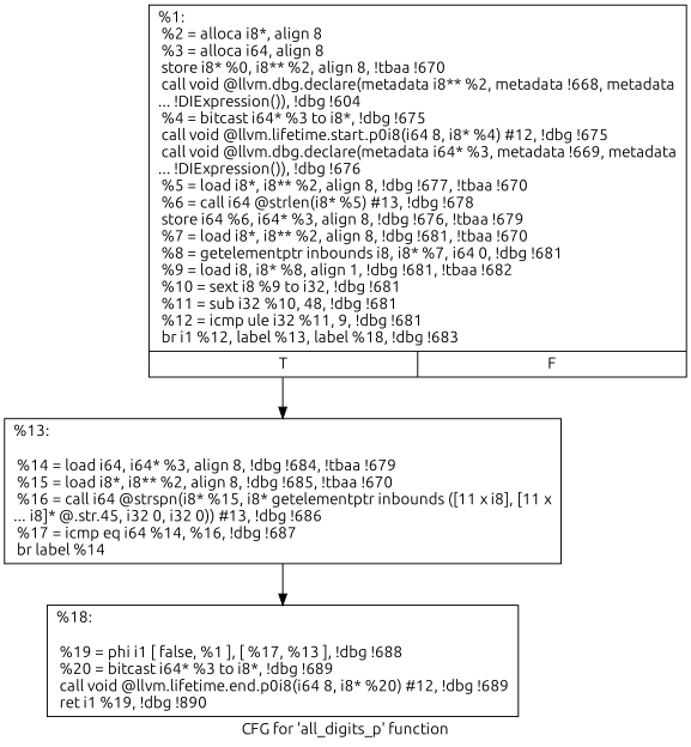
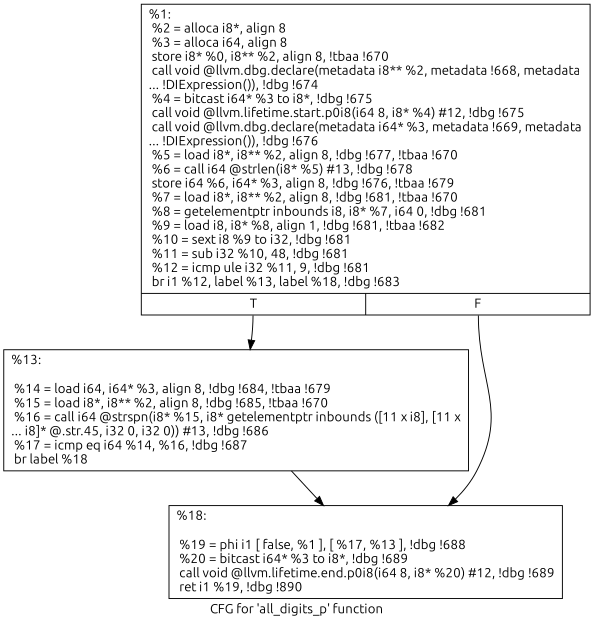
  digraph {
    fontname=Ubuntu
    label="CFG for 'all_digits_p' function"
    node [fontname=Ubuntu shape=record]
    edge [fontname=Ubuntu]
-   n1 [label="{%1:\l  %2 = alloca i8*, align 8\l  %3 = alloca i64, align 8\l  store i8* %0, i8** %2, align 8, !tbaa !670\l  call void @llvm.dbg.declare(metadata i8** %2, metadata !668, metadata\l... !DIExpression()), !dbg !604\l  %4 = bitcast i64* %3 to i8*, !dbg !675\l  call void @llvm.lifetime.start.p0i8(i64 8, i8* %4) #12, !dbg !675\l  call void @llvm.dbg.declare(metadata i64* %3, metadata !669, metadata\l... !DIExpression()), !dbg !676\l  %5 = load i8*, i8** %2, align 8, !dbg !677, !tbaa !670\l  %6 = call i64 @strlen(i8* %5) #13, !dbg !678\l  store i64 %6, i64* %3, align 8, !dbg !676, !tbaa !679\l  %7 = load i8*, i8** %2, align 8, !dbg !681, !tbaa !670\l  %8 = getelementptr inbounds i8, i8* %7, i64 0, !dbg !681\l  %9 = load i8, i8* %8, align 1, !dbg !681, !tbaa !682\l  %10 = sext i8 %9 to i32, !dbg !681\l  %11 = sub i32 %10, 48, !dbg !681\l  %12 = icmp ule i32 %11, 9, !dbg !681\l  br i1 %12, label %13, label %18, !dbg !683\l|{<s0>T|<s1>F}}"]
-   n2 [label="{%13:\l\l  %14 = load i64, i64* %3, align 8, !dbg !684, !tbaa !679\l  %15 = load i8*, i8** %2, align 8, !dbg !685, !tbaa !670\l  %16 = call i64 @strspn(i8* %15, i8* getelementptr inbounds ([11 x i8], [11 x\l... i8]* @.str.45, i32 0, i32 0)) #13, !dbg !686\l  %17 = icmp eq i64 %14, %16, !dbg !687\l  br label %14\l}"]
+   n1 [label="{%1:\l  %2 = alloca i8*, align 8\l  %3 = alloca i64, align 8\l  store i8* %0, i8** %2, align 8, !tbaa !670\l  call void @llvm.dbg.declare(metadata i8** %2, metadata !668, metadata\l... !DIExpression()), !dbg !674\l  %4 = bitcast i64* %3 to i8*, !dbg !675\l  call void @llvm.lifetime.start.p0i8(i64 8, i8* %4) #12, !dbg !675\l  call void @llvm.dbg.declare(metadata i64* %3, metadata !669, metadata\l... !DIExpression()), !dbg !676\l  %5 = load i8*, i8** %2, align 8, !dbg !677, !tbaa !670\l  %6 = call i64 @strlen(i8* %5) #13, !dbg !678\l  store i64 %6, i64* %3, align 8, !dbg !676, !tbaa !679\l  %7 = load i8*, i8** %2, align 8, !dbg !681, !tbaa !670\l  %8 = getelementptr inbounds i8, i8* %7, i64 0, !dbg !681\l  %9 = load i8, i8* %8, align 1, !dbg !681, !tbaa !682\l  %10 = sext i8 %9 to i32, !dbg !681\l  %11 = sub i32 %10, 48, !dbg !681\l  %12 = icmp ule i32 %11, 9, !dbg !681\l  br i1 %12, label %13, label %18, !dbg !683\l|{<s0>T|<s1>F}}"]
+   n2 [label="{%13:\l\l  %14 = load i64, i64* %3, align 8, !dbg !684, !tbaa !679\l  %15 = load i8*, i8** %2, align 8, !dbg !685, !tbaa !670\l  %16 = call i64 @strspn(i8* %15, i8* getelementptr inbounds ([11 x i8], [11 x\l... i8]* @.str.45, i32 0, i32 0)) #13, !dbg !686\l  %17 = icmp eq i64 %14, %16, !dbg !687\l  br label %18\l}"]
    n3 [label="{%18:\l\l  %19 = phi i1 [ false, %1 ], [ %17, %13 ], !dbg !688\l  %20 = bitcast i64* %3 to i8*, !dbg !689\l  call void @llvm.lifetime.end.p0i8(i64 8, i8* %20) #12, !dbg !689\l  ret i1 %19, !dbg !890\l}"]
    n1 -> n2 [tailport=s0]
+   n1 -> n3 [tailport=s1]
    n2 -> n3
  }
